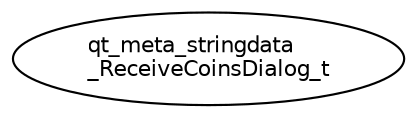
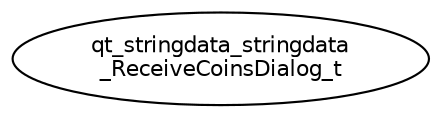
  digraph {
    rankdir=TB
-   n1 [color=black fillcolor=white fontname=Helvetica fontsize=10 height=0.2 label="qt_meta_stringdata\l_ReceiveCoinsDialog_t" shape=ellipse style=filled width=0.4]
+   n1 [color=black fillcolor=white fontname=Helvetica fontsize=10 height=0.2 label="qt_stringdata_stringdata\l_ReceiveCoinsDialog_t" shape=ellipse style=filled width=0.4]
  }
